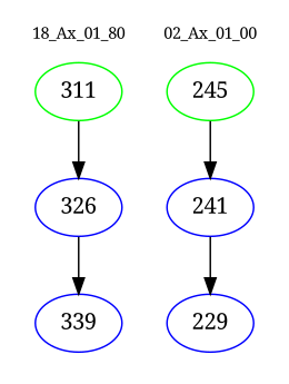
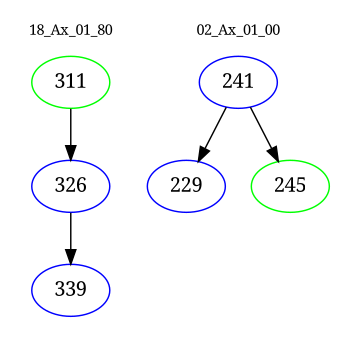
  digraph {
    fontname="Noto Serif"
    node [color=blue fontname="Noto Serif"]
    edge [color=black fontname="Noto Serif"]
    n1 [label=326]
    n2 [color=green label=311]
    n3 [label=339]
    n4 [label=241]
    n5 [label=229]
    n6 [color=green label=245]
    subgraph cluster_1 {
      color=white
      fontsize=10
      label="18_Ax_01_80"
      n1
      n2
      n3
    }
    subgraph cluster_2 {
      color=white
      fontsize=10
      label="02_Ax_01_00"
      n4
      n5
      n6
    }
    n1 -> n3
    n2 -> n1
    n4 -> n5
-   n6 -> n4
+   n4 -> n6
  }
